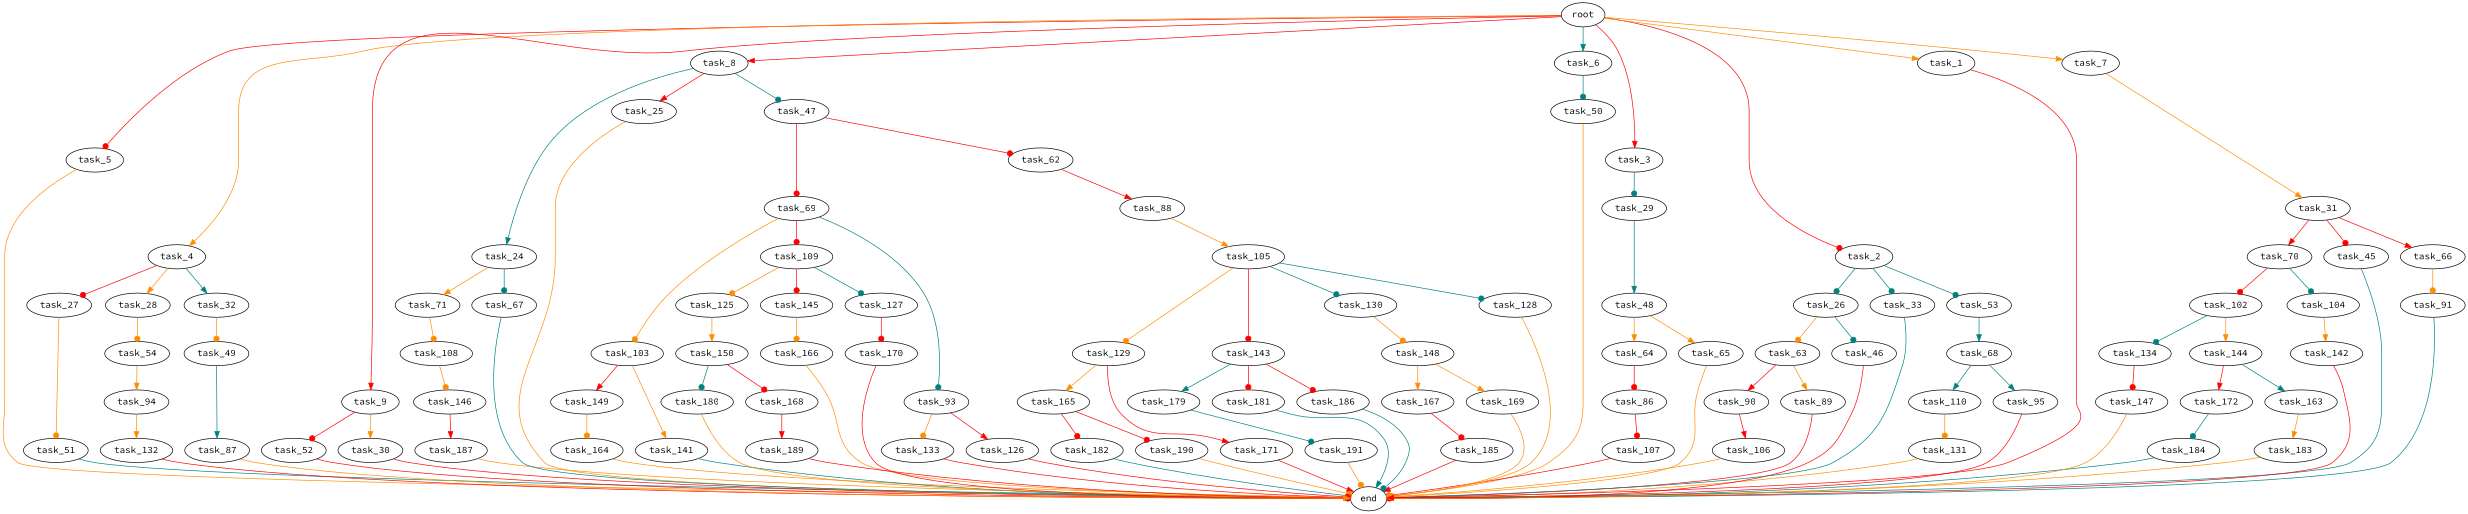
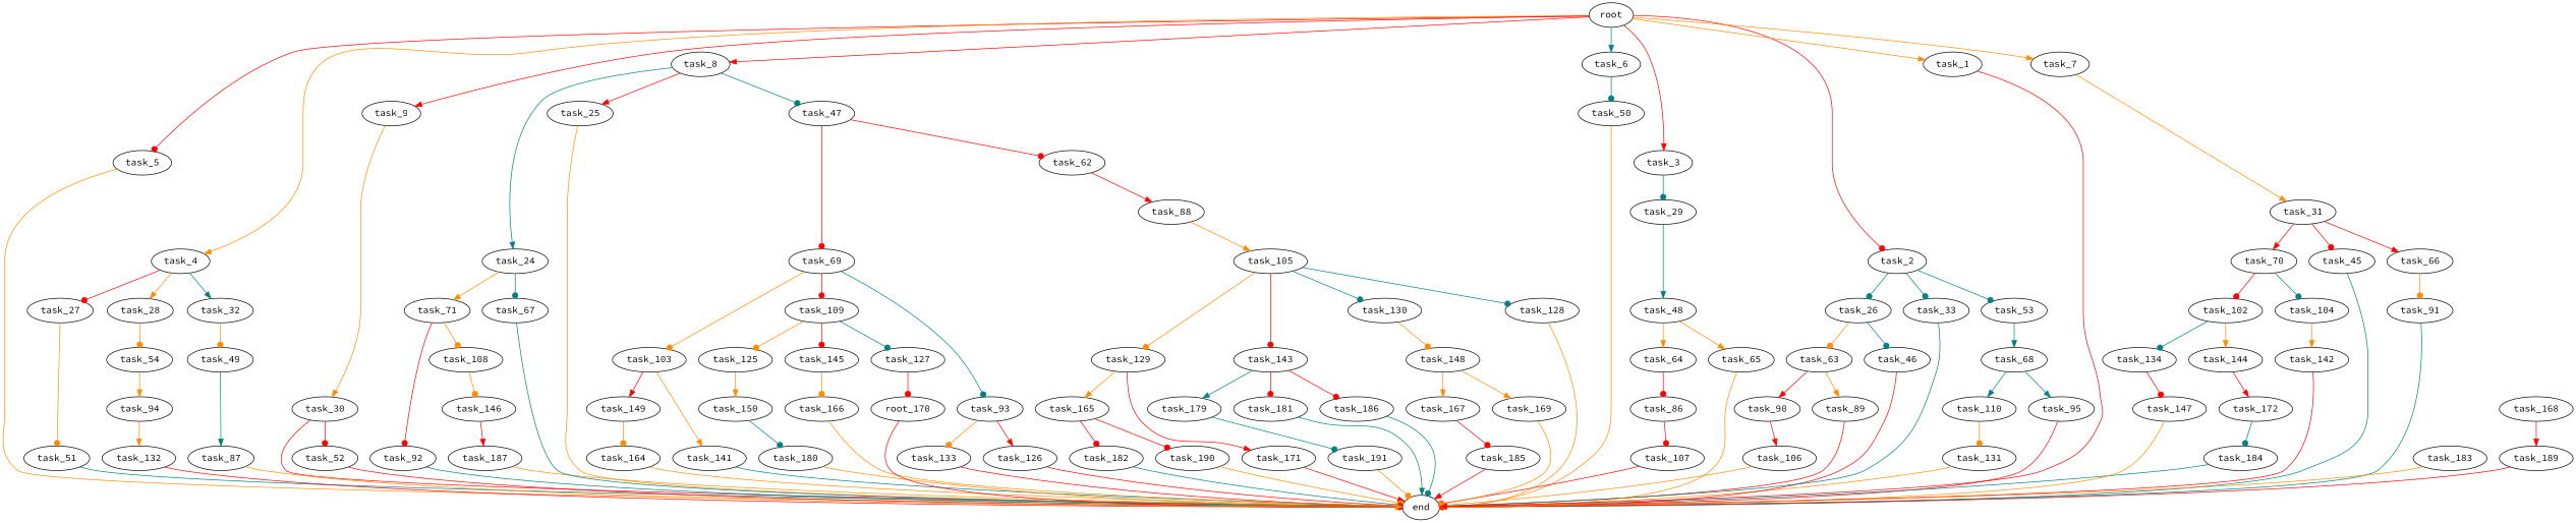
  digraph {
    fontname="Source Code Pro"
    node [fontname="Source Code Pro"]
    edge [arrowhead=dot color=darkorange fontname="Source Code Pro"]
    task_129
    task_165
    task_171
    task_182
    task_190
    end
    task_27
    task_51
    task_149
    task_164
    task_68
    task_110
    task_95
    task_131
    task_50
    task_91
    task_185
    task_187
    task_5
    task_4
    task_28
    task_32
    task_54
    task_49
    task_172
    task_184
    task_147
    task_90
    task_106
    task_31
    task_70
    task_45
    task_66
    task_102
    task_104
    task_143
    task_179
    task_181
    task_186
    task_191
    task_26
    task_63
    task_46
    task_89
    task_64
    task_86
    task_107
    task_103
    task_141
    task_94
    task_88
    task_105
    task_130
    task_128
    task_9
    task_52
    task_30
    task_132
    task_33
    task_142
    task_183
    task_134
    task_144
-   task_163
    task_8
    task_24
    task_25
    task_47
    task_71
    task_67
    task_69
    task_62
    task_109
    task_93
    task_125
    task_145
    task_127
    task_133
    task_126
    task_167
    task_166
    task_148
    task_150
    task_180
    task_168
    task_189
+   task_92
    task_108
    task_6
    task_3
    task_29
    task_48
    task_169
-   task_170
+   task_170 [label=root_170]
    task_65
    task_87
    task_2
    task_53
    task_1
    task_146
    task_7
    root
    task_129 -> task_165 [arrowhead=normal]
    task_129 -> task_171 [arrowhead=normal color=red]
    task_165 -> task_182 [color=red]
    task_165 -> task_190 [color=red]
    task_171 -> end [arrowhead=normal color=red]
    task_182 -> end [color=teal]
    task_190 -> end
    task_27 -> task_51
    task_51 -> end [arrowhead=normal color=teal]
    task_149 -> task_164
    task_164 -> end [arrowhead=normal]
    task_68 -> task_110 [arrowhead=normal color=teal]
    task_68 -> task_95 [arrowhead=normal color=teal]
    task_110 -> task_131
    task_95 -> end [arrowhead=normal color=red]
    task_131 -> end [arrowhead=normal]
    task_50 -> end [arrowhead=normal]
    task_91 -> end [color=teal]
    task_185 -> end [arrowhead=normal color=red]
    task_187 -> end
    task_5 -> end [arrowhead=normal]
    task_4 -> task_27 [color=red]
    task_4 -> task_28 [arrowhead=normal]
    task_4 -> task_32 [arrowhead=normal color=teal]
    task_28 -> task_54
    task_32 -> task_49
    task_54 -> task_94 [arrowhead=normal]
    task_49 -> task_87 [arrowhead=normal color=teal]
    task_172 -> task_184 [color=teal]
    task_184 -> end [arrowhead=normal color=teal]
    task_147 -> end
    task_90 -> task_106 [arrowhead=normal color=red]
    task_106 -> end [arrowhead=normal]
    task_31 -> task_70 [arrowhead=normal color=red]
    task_31 -> task_45 [color=red]
    task_31 -> task_66 [arrowhead=normal color=red]
    task_70 -> task_102 [color=red]
    task_70 -> task_104 [color=teal]
    task_45 -> end [arrowhead=normal color=teal]
    task_66 -> task_91
    task_102 -> task_134 [color=teal]
    task_102 -> task_144 [arrowhead=normal]
    task_104 -> task_142 [arrowhead=normal]
    task_143 -> task_179 [arrowhead=normal color=teal]
    task_143 -> task_181 [color=red]
    task_143 -> task_186 [color=red]
    task_179 -> task_191 [color=teal]
    task_181 -> end [arrowhead=normal color=teal]
    task_186 -> end [color=teal]
    task_191 -> end
    task_26 -> task_63
    task_26 -> task_46 [color=teal]
    task_63 -> task_90 [arrowhead=normal color=red]
    task_63 -> task_89 [arrowhead=normal]
    task_46 -> end [color=red]
    task_89 -> end [arrowhead=normal color=red]
    task_64 -> task_86 [color=red]
    task_86 -> task_107 [color=red]
    task_107 -> end [color=red]
    task_103 -> task_149 [arrowhead=normal color=red]
    task_103 -> task_141 [arrowhead=normal]
    task_141 -> end [color=teal]
    task_94 -> task_132 [arrowhead=normal]
    task_88 -> task_105 [arrowhead=normal]
    task_105 -> task_129
    task_105 -> task_143 [color=red]
    task_105 -> task_130 [color=teal]
    task_105 -> task_128 [color=teal]
    task_130 -> task_148
    task_128 -> end
-   task_9 -> task_52 [color=red]
+   task_30 -> task_52 [color=red]
    task_9 -> task_30 [arrowhead=normal]
    task_52 -> end [color=red]
    task_30 -> end [color=red]
    task_132 -> end [color=red]
    task_33 -> end [color=teal]
    task_142 -> end [color=red]
    task_183 -> end [arrowhead=normal]
    task_134 -> task_147 [color=red]
    task_144 -> task_172 [arrowhead=normal color=red]
-   task_144 -> task_163 [arrowhead=normal color=teal]
-   task_163 -> task_183 [arrowhead=normal]
    task_8 -> task_24 [arrowhead=normal color=teal]
    task_8 -> task_25 [arrowhead=normal color=red]
    task_8 -> task_47 [color=teal]
    task_24 -> task_71 [arrowhead=normal]
    task_24 -> task_67 [color=teal]
    task_25 -> end
    task_47 -> task_69 [color=red]
    task_47 -> task_62 [color=red]
+   task_71 -> task_92 [color=red]
    task_71 -> task_108
    task_67 -> end [arrowhead=normal color=teal]
    task_69 -> task_103
    task_69 -> task_109 [color=red]
    task_69 -> task_93 [color=teal]
    task_62 -> task_88 [arrowhead=normal color=red]
    task_109 -> task_125
    task_109 -> task_145 [color=red]
    task_109 -> task_127 [color=teal]
    task_93 -> task_133
    task_93 -> task_126 [arrowhead=normal color=red]
    task_125 -> task_150 [arrowhead=normal]
    task_145 -> task_166
    task_127 -> task_170 [color=red]
    task_133 -> end [arrowhead=normal color=red]
    task_126 -> end [color=red]
    task_167 -> task_185 [color=red]
    task_166 -> end [arrowhead=normal]
    task_148 -> task_167 [arrowhead=normal]
    task_148 -> task_169 [arrowhead=normal]
    task_150 -> task_180 [color=teal]
-   task_150 -> task_168 [color=red]
    task_180 -> end
    task_168 -> task_189 [arrowhead=normal color=red]
    task_189 -> end [color=red]
+   task_92 -> end [color=teal]
    task_108 -> task_146
    task_6 -> task_50 [color=teal]
    task_3 -> task_29 [color=teal]
    task_29 -> task_48 [arrowhead=normal color=teal]
    task_48 -> task_64 [arrowhead=normal]
    task_48 -> task_65 [arrowhead=normal]
    task_169 -> end
    task_170 -> end [color=red]
    task_65 -> end [arrowhead=normal]
    task_87 -> end [arrowhead=normal]
    task_2 -> task_26 [color=teal]
    task_2 -> task_33 [color=teal]
    task_2 -> task_53 [color=teal]
    task_53 -> task_68 [arrowhead=normal color=teal]
    task_1 -> end [arrowhead=normal color=red]
    task_146 -> task_187 [arrowhead=normal color=red]
    task_7 -> task_31 [arrowhead=normal]
    root -> task_5 [color=red]
    root -> task_4 [arrowhead=normal]
    root -> task_9 [arrowhead=normal color=red]
    root -> task_8 [arrowhead=normal color=red]
    root -> task_6 [arrowhead=normal color=teal]
    root -> task_3 [arrowhead=normal color=red]
    root -> task_2 [color=red]
    root -> task_1 [arrowhead=normal]
    root -> task_7 [arrowhead=normal]
  }
